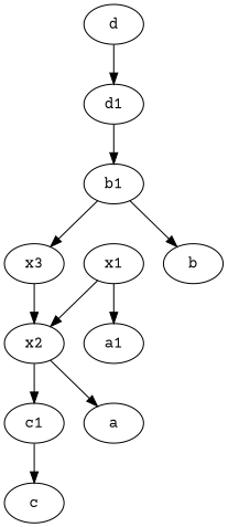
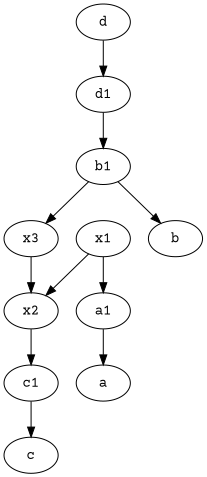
  digraph {
    fontname="Courier Prime"
    node [fontname="Courier Prime"]
    edge [fontname="Courier Prime"]
    c1
    c
    d
    d1
    b1
    n6 [label=x3]
    b
    x2
    a1
    a
    x1
    c1 -> c
    d -> d1
    d1 -> b1
    b1 -> n6
    b1 -> b
    n6 -> x2
    x2 -> c1
-   x2 -> a
+   a1 -> a
    x1 -> x2
    x1 -> a1
  }
